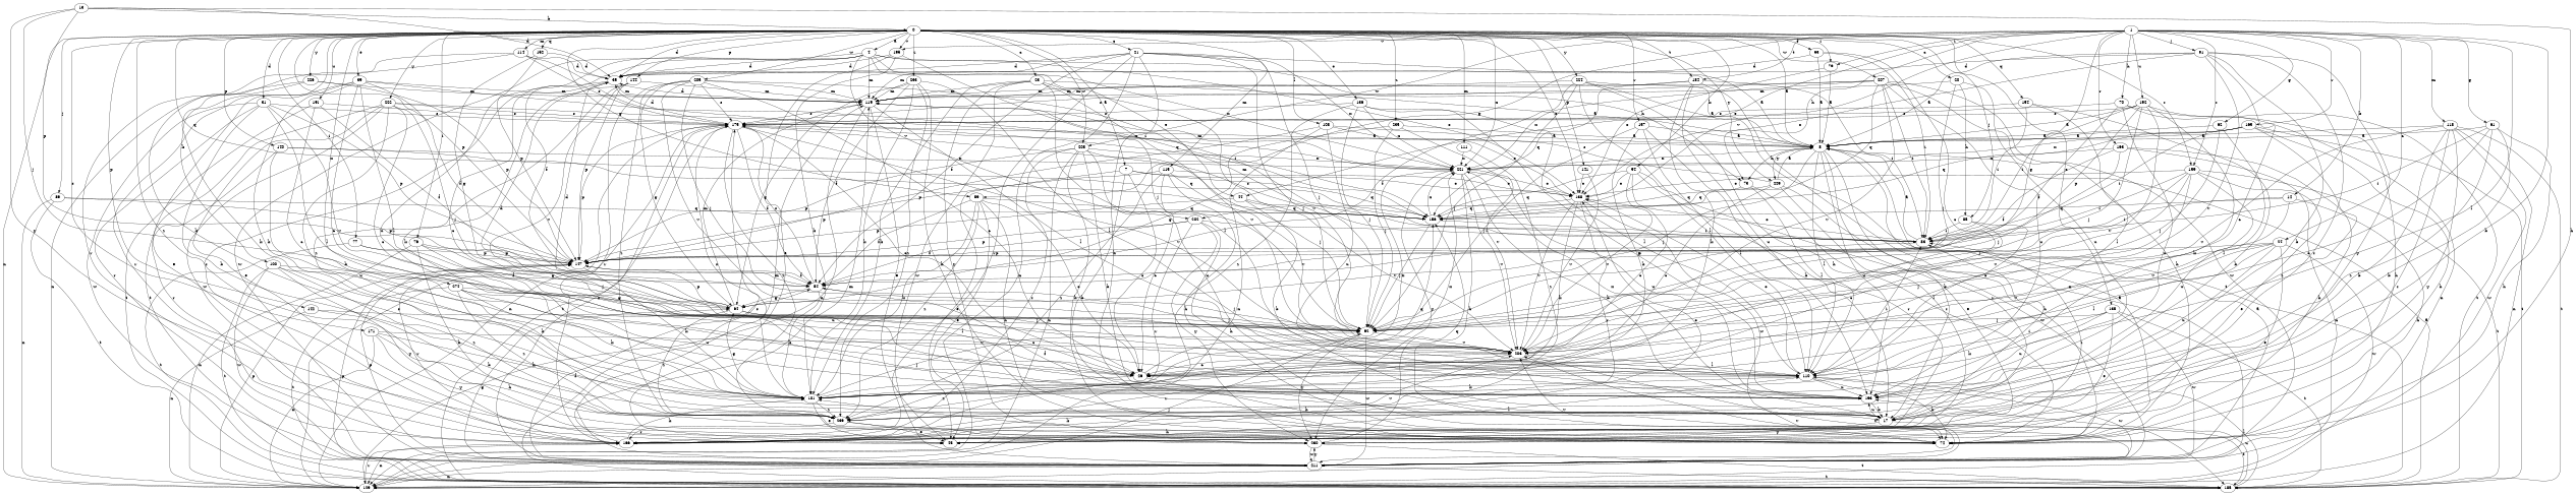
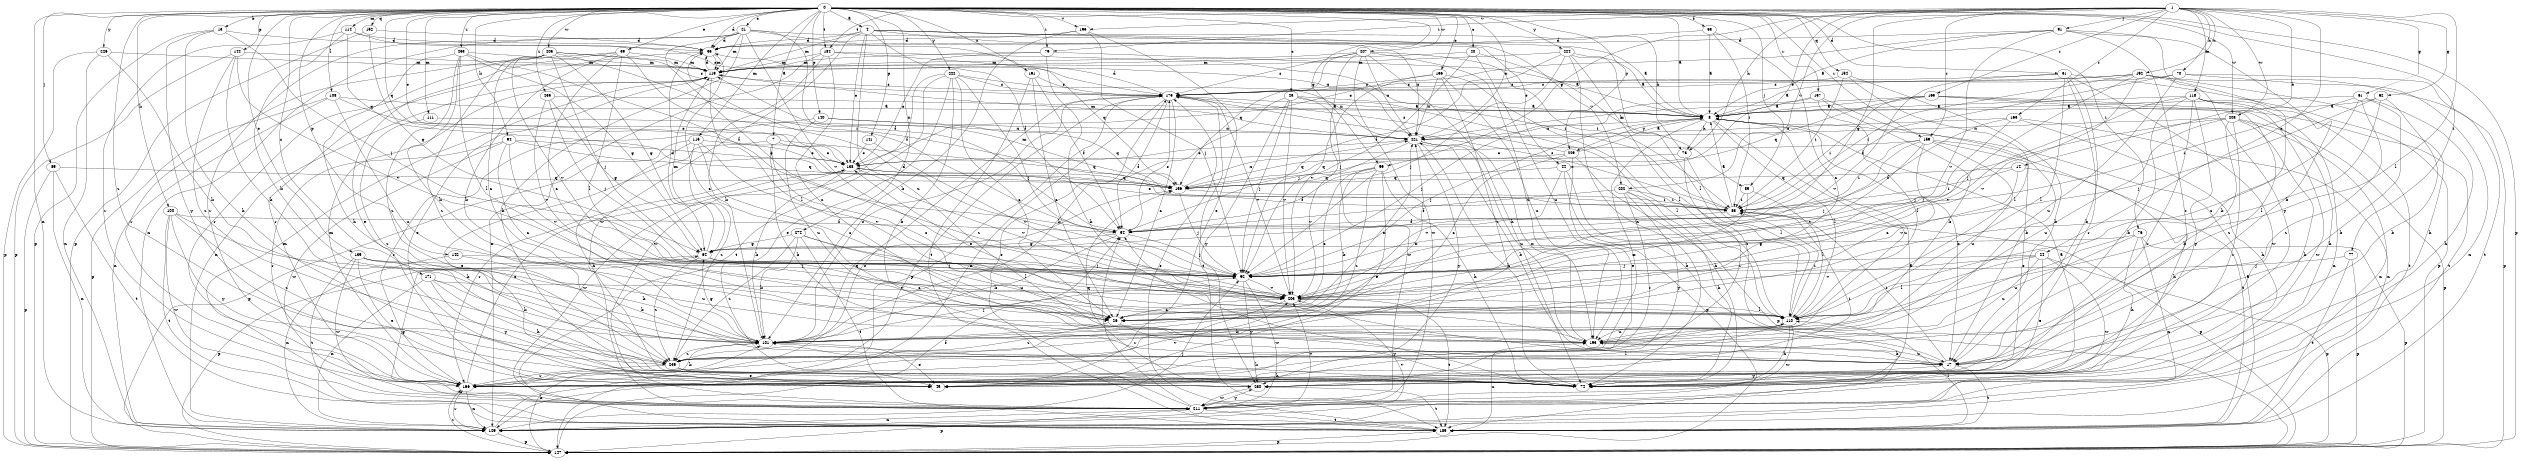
  strict digraph {
    0
    4
    7
    8
    13
    20
    21
    23
    31
    35
    39
    53
    59
    76
    77
    79
    85
    89
    94
    100
    108
    111
    114
    115
    129
    135
    136
    138
    140
    141
    142
    144
    147
    152
    154
    156
    157
    159
    171
    184
    191
    195
    205
    207
    208
    n46 [label=274]
    221
    222
    224
    226
    229
    233
    235
    239
    1
    14
    17
    24
    44
    61
    62
    64
    70
    73
    91
    110
    118
    163
    165
    192
    202
    54
    119
    193
    211
    26
    45
    92
    166
    74
    230
    203
    101
    175
    83
    185
    0 -> 4 [label=a]
    0 -> 7 [label=a]
    0 -> 8 [label=a]
-   13 -> 0 [label=b]
+   0 -> 13 [label=b]
    0 -> 20 [label=c]
    0 -> 21 [label=c]
    0 -> 23 [label=c]
    0 -> 31 [label=d]
    0 -> 35 [label=d]
    0 -> 39 [label=e]
    0 -> 53 [label=f]
    0 -> 59 [label=g]
    0 -> 76 [label=i]
    0 -> 77 [label=i]
    0 -> 79 [label=i]
    0 -> 85 [label=j]
    0 -> 89 [label=j]
    0 -> 94 [label=k]
    0 -> 100 [label=k]
    0 -> 108 [label=l]
    0 -> 111 [label=m]
    0 -> 114 [label=m]
    0 -> 115 [label=m]
    0 -> 129 [label=n]
    0 -> 135 [label=o]
    0 -> 136 [label=o]
    0 -> 138 [label=o]
    0 -> 140 [label=p]
    0 -> 141 [label=p]
    0 -> 142 [label=p]
    0 -> 144 [label=p]
    0 -> 147 [label=p]
    0 -> 152 [label=q]
    0 -> 154 [label=q]
    0 -> 156 [label=q]
    0 -> 157 [label=r]
    0 -> 159 [label=r]
    0 -> 171 [label=s]
    0 -> 184 [label=t]
    0 -> 191 [label=u]
    0 -> 195 [label=v]
    0 -> 205 [label=w]
    0 -> 207 [label=w]
    0 -> 208 [label=w]
    0 -> n46 [label=x]
    0 -> 221 [label=x]
    0 -> 222 [label=y]
    0 -> 224 [label=y]
    0 -> 226 [label=y]
    0 -> 229 [label=y]
    0 -> 233 [label=z]
    0 -> 235 [label=z]
    0 -> 239 [label=z]
    4 -> 35 [label=d]
    4 -> 138 [label=o]
    4 -> 221 [label=x]
    4 -> 44 [label=e]
    4 -> 73 [label=h]
    4 -> 202 [label=v]
    4 -> 54 [label=f]
    4 -> 119 [label=m]
    4 -> 193 [label=u]
    4 -> 211 [label=w]
    7 -> 138 [label=o]
    7 -> 156 [label=q]
    7 -> 17 [label=b]
    7 -> 26 [label=c]
    7 -> 45 [label=e]
    8 -> 221 [label=x]
    8 -> 229 [label=y]
    8 -> 17 [label=b]
    8 -> 73 [label=h]
    8 -> 110 [label=l]
    8 -> 193 [label=u]
    8 -> 92 [label=j]
    8 -> 166 [label=r]
    13 -> 35 [label=d]
    13 -> 147 [label=p]
    13 -> 92 [label=j]
    13 -> 74 [label=h]
    13 -> 230 [label=y]
    20 -> 85 [label=h]
    20 -> 119 [label=m]
    20 -> 193 [label=u]
    20 -> 92 [label=j]
    21 -> 8 [label=a]
    21 -> 35 [label=d]
    21 -> 129 [label=n]
    21 -> 221 [label=x]
    21 -> 54 [label=f]
    21 -> 119 [label=m]
    21 -> 92 [label=j]
    21 -> 166 [label=r]
    21 -> 74 [label=h]
    21 -> 203 [label=v]
    23 -> 8 [label=a]
    23 -> 110 [label=l]
    23 -> 211 [label=w]
    23 -> 92 [label=j]
    23 -> 230 [label=y]
    23 -> 203 [label=v]
    23 -> 101 [label=k]
    31 -> 147 [label=p]
    31 -> 17 [label=b]
    31 -> 110 [label=l]
    31 -> 211 [label=w]
    31 -> 166 [label=r]
    31 -> 203 [label=v]
    31 -> 175 [label=s]
    35 -> 119 [label=m]
    35 -> 26 [label=c]
    35 -> 166 [label=r]
-   39 -> 156 [label=q]
    39 -> 110 [label=l]
    39 -> 54 [label=f]
    39 -> 119 [label=m]
    39 -> 26 [label=c]
    39 -> 45 [label=e]
    39 -> 166 [label=r]
    39 -> 101 [label=k]
    53 -> 8 [label=a]
    53 -> 35 [label=d]
    53 -> 26 [label=c]
    53 -> 83 [label=i]
    59 -> 156 [label=q]
    59 -> 239 [label=z]
    59 -> 54 [label=f]
    59 -> 26 [label=c]
    59 -> 45 [label=e]
    59 -> 74 [label=h]
    59 -> 101 [label=k]
    76 -> 129 [label=n]
    76 -> 147 [label=p]
    76 -> 64 [label=g]
    76 -> 193 [label=u]
    76 -> 74 [label=h]
    77 -> 147 [label=p]
    77 -> 92 [label=j]
    77 -> 185 [label=t]
    79 -> 8 [label=a]
    79 -> 138 [label=o]
-   23 -> 119 [label=m]
+   79 -> 119 [label=m]
+   79 -> 74 [label=h]
    85 -> 110 [label=l]
    85 -> 26 [label=c]
    85 -> 83 [label=i]
    89 -> 129 [label=n]
    89 -> 147 [label=p]
    89 -> 156 [label=q]
    89 -> 185 [label=t]
    94 -> 138 [label=o]
    94 -> 156 [label=q]
    94 -> 211 [label=w]
    94 -> 26 [label=c]
    94 -> 166 [label=r]
    94 -> 203 [label=v]
    100 -> 239 [label=z]
    100 -> 54 [label=f]
    100 -> 211 [label=w]
    100 -> 230 [label=y]
    100 -> 101 [label=k]
    100 -> 185 [label=t]
    108 -> 8 [label=a]
    108 -> 129 [label=n]
    108 -> 138 [label=o]
    108 -> 147 [label=p]
    108 -> 193 [label=u]
    111 -> 221 [label=x]
    111 -> 239 [label=z]
    114 -> 35 [label=d]
-   114 -> 156 [label=i]
+   114 -> 156 [label=q]
    114 -> 166 [label=r]
    114 -> 101 [label=k]
    114 -> 175 [label=s]
    115 -> 138 [label=o]
    115 -> 147 [label=p]
    115 -> 239 [label=z]
    115 -> 26 [label=c]
    115 -> 74 [label=h]
    115 -> 203 [label=v]
    129 -> 147 [label=p]
    129 -> 92 [label=j]
    129 -> 166 [label=r]
    129 -> 203 [label=v]
    129 -> 175 [label=s]
    135 -> 193 [label=u]
    135 -> 211 [label=w]
    135 -> 45 [label=e]
    135 -> 92 [label=j]
    135 -> 101 [label=k]
    135 -> 185 [label=t]
    136 -> 221 [label=x]
    136 -> 239 [label=z]
    136 -> 110 [label=l]
    136 -> 193 [label=u]
    136 -> 92 [label=j]
    136 -> 175 [label=s]
    138 -> 156 [label=q]
    138 -> 211 [label=w]
    138 -> 166 [label=r]
    138 -> 203 [label=v]
    138 -> 101 [label=k]
    140 -> 156 [label=q]
    140 -> 221 [label=x]
    140 -> 193 [label=u]
    140 -> 166 [label=r]
    141 -> 138 [label=o]
    141 -> 203 [label=v]
    142 -> 129 [label=n]
    142 -> 17 [label=b]
    142 -> 92 [label=j]
    144 -> 147 [label=p]
    144 -> 239 [label=z]
    144 -> 119 [label=m]
    144 -> 203 [label=v]
    144 -> 101 [label=k]
    147 -> 54 [label=f]
    147 -> 166 [label=r]
    147 -> 101 [label=k]
    152 -> 35 [label=d]
    152 -> 147 [label=p]
    152 -> 64 [label=g]
    154 -> 17 [label=b]
    154 -> 110 [label=l]
    154 -> 175 [label=s]
    154 -> 83 [label=i]
    156 -> 221 [label=x]
    156 -> 92 [label=j]
    156 -> 83 [label=i]
    157 -> 8 [label=a]
    157 -> 17 [label=b]
    157 -> 110 [label=l]
    157 -> 92 [label=j]
    157 -> 101 [label=k]
    159 -> 138 [label=o]
    159 -> 193 [label=u]
    159 -> 26 [label=c]
    159 -> 45 [label=e]
    159 -> 92 [label=j]
    159 -> 203 [label=v]
    159 -> 83 [label=i]
    159 -> 185 [label=t]
    171 -> 129 [label=n]
    171 -> 74 [label=h]
    171 -> 230 [label=y]
    171 -> 203 [label=v]
    171 -> 101 [label=k]
    184 -> 129 [label=n]
    184 -> 156 [label=q]
    184 -> 119 [label=m]
    184 -> 193 [label=u]
    184 -> 101 [label=k]
    184 -> 83 [label=i]
    191 -> 54 [label=f]
    191 -> 26 [label=c]
    191 -> 175 [label=s]
    191 -> 185 [label=t]
    195 -> 35 [label=d]
    195 -> 45 [label=e]
    195 -> 92 [label=j]
    195 -> 101 [label=k]
    205 -> 239 [label=z]
    205 -> 64 [label=g]
    205 -> 119 [label=m]
    205 -> 26 [label=c]
    205 -> 92 [label=j]
    205 -> 166 [label=r]
    205 -> 203 [label=v]
    205 -> 175 [label=s]
    205 -> 83 [label=i]
    207 -> 156 [label=q]
    207 -> 221 [label=x]
    207 -> 119 [label=m]
    207 -> 193 [label=u]
    207 -> 211 [label=w]
    207 -> 74 [label=h]
    207 -> 203 [label=v]
    207 -> 175 [label=s]
    207 -> 83 [label=i]
    208 -> 129 [label=n]
    208 -> 147 [label=p]
    208 -> 221 [label=x]
    208 -> 17 [label=b]
    208 -> 193 [label=u]
    208 -> 92 [label=j]
    208 -> 166 [label=r]
    208 -> 74 [label=h]
    n46 -> 239 [label=z]
    n46 -> 64 [label=g]
    n46 -> 110 [label=l]
    n46 -> 193 [label=u]
    n46 -> 101 [label=k]
    n46 -> 185 [label=t]
    221 -> 138 [label=o]
    221 -> 17 [label=b]
    221 -> 119 [label=m]
    221 -> 193 [label=u]
    221 -> 74 [label=h]
    221 -> 230 [label=y]
    221 -> 203 [label=v]
    222 -> 221 [label=x]
    222 -> 17 [label=b]
    222 -> 211 [label=w]
    222 -> 26 [label=c]
    222 -> 45 [label=e]
    222 -> 92 [label=j]
    222 -> 175 [label=s]
    222 -> 185 [label=t]
    224 -> 8 [label=a]
    224 -> 110 [label=l]
    224 -> 54 [label=f]
    224 -> 119 [label=m]
    224 -> 92 [label=j]
    224 -> 74 [label=h]
    224 -> 185 [label=t]
    226 -> 129 [label=n]
    226 -> 147 [label=p]
    226 -> 119 [label=m]
    226 -> 101 [label=k]
    229 -> 8 [label=a]
    229 -> 156 [label=q]
    229 -> 26 [label=c]
    229 -> 45 [label=e]
    229 -> 74 [label=h]
    229 -> 175 [label=s]
    233 -> 239 [label=z]
    233 -> 64 [label=g]
    233 -> 110 [label=l]
    233 -> 54 [label=f]
    233 -> 119 [label=m]
    233 -> 74 [label=h]
    233 -> 101 [label=k]
    235 -> 8 [label=a]
    235 -> 64 [label=g]
    235 -> 92 [label=j]
    235 -> 203 [label=v]
    239 -> 45 [label=e]
    239 -> 166 [label=r]
    239 -> 74 [label=h]
    1 -> 59 [label=g]
    1 -> 79 [label=i]
    1 -> 159 [label=r]
    1 -> 184 [label=t]
    1 -> 195 [label=v]
    1 -> 208 [label=w]
    1 -> 14 [label=b]
-   1 -> 17 [label=b]
+   62 -> 17 [label=b]
    1 -> 24 [label=c]
    1 -> 44 [label=e]
    1 -> 61 [label=g]
    1 -> 62 [label=g]
    1 -> 64 [label=g]
    1 -> 70 [label=h]
    1 -> 73 [label=h]
    1 -> 91 [label=j]
    1 -> 110 [label=l]
    1 -> 118 [label=m]
    1 -> 163 [label=r]
    1 -> 165 [label=r]
    1 -> 192 [label=u]
    1 -> 202 [label=v]
    14 -> 156 [label=q]
    14 -> 74 [label=h]
    14 -> 203 [label=v]
    14 -> 83 [label=i]
    17 -> 54 [label=f]
    17 -> 193 [label=u]
    17 -> 230 [label=y]
    17 -> 83 [label=i]
    17 -> 185 [label=t]
    24 -> 147 [label=p]
    24 -> 110 [label=l]
    24 -> 193 [label=u]
    24 -> 211 [label=w]
    24 -> 45 [label=e]
    24 -> 92 [label=j]
    24 -> 203 [label=v]
    44 -> 147 [label=p]
    44 -> 156 [label=q]
    44 -> 17 [label=b]
    44 -> 203 [label=v]
    61 -> 8 [label=a]
    61 -> 239 [label=z]
    61 -> 17 [label=b]
    61 -> 26 [label=c]
    61 -> 74 [label=h]
    61 -> 83 [label=i]
    62 -> 8 [label=a]
    62 -> 110 [label=l]
    62 -> 92 [label=j]
    64 -> 35 [label=d]
    64 -> 147 [label=p]
    64 -> 239 [label=z]
    64 -> 119 [label=m]
    64 -> 26 [label=c]
    64 -> 92 [label=j]
    70 -> 129 [label=n]
    70 -> 54 [label=f]
    70 -> 193 [label=u]
    70 -> 175 [label=s]
    70 -> 185 [label=t]
    73 -> 156 [label=q]
    73 -> 110 [label=l]
    73 -> 166 [label=r]
    91 -> 8 [label=a]
    91 -> 35 [label=d]
    91 -> 138 [label=o]
    91 -> 17 [label=b]
-   91 -> 26 [label=c]
    91 -> 166 [label=r]
    91 -> 230 [label=y]
    91 -> 203 [label=v]
    110 -> 138 [label=o]
    110 -> 193 [label=u]
    110 -> 211 [label=w]
    110 -> 74 [label=h]
    110 -> 101 [label=k]
    110 -> 83 [label=i]
    118 -> 8 [label=a]
    118 -> 129 [label=n]
    118 -> 17 [label=b]
    118 -> 211 [label=w]
    118 -> 166 [label=r]
    118 -> 230 [label=y]
    118 -> 203 [label=v]
    118 -> 185 [label=t]
    163 -> 129 [label=n]
    163 -> 221 [label=x]
    163 -> 54 [label=f]
    163 -> 92 [label=j]
    163 -> 74 [label=h]
    165 -> 8 [label=a]
    165 -> 156 [label=q]
    165 -> 221 [label=x]
    165 -> 239 [label=z]
    165 -> 74 [label=h]
    165 -> 83 [label=i]
    165 -> 185 [label=t]
    192 -> 8 [label=a]
    192 -> 147 [label=p]
    192 -> 92 [label=j]
    192 -> 74 [label=h]
    192 -> 203 [label=v]
    192 -> 101 [label=k]
    192 -> 175 [label=s]
    192 -> 83 [label=i]
    202 -> 147 [label=p]
    202 -> 54 [label=f]
    202 -> 166 [label=r]
    202 -> 74 [label=h]
    202 -> 230 [label=y]
    202 -> 83 [label=i]
    54 -> 64 [label=g]
    54 -> 92 [label=j]
    54 -> 101 [label=k]
    54 -> 175 [label=s]
    119 -> 35 [label=d]
    119 -> 129 [label=n]
    119 -> 110 [label=l]
    119 -> 45 [label=e]
    119 -> 175 [label=s]
    193 -> 221 [label=x]
    193 -> 17 [label=b]
    211 -> 8 [label=a]
    211 -> 129 [label=n]
    211 -> 147 [label=p]
    211 -> 64 [label=g]
    211 -> 54 [label=f]
    211 -> 119 [label=m]
    211 -> 230 [label=y]
    211 -> 203 [label=v]
    211 -> 175 [label=s]
    211 -> 185 [label=t]
    26 -> 221 [label=x]
    26 -> 239 [label=z]
-   26 -> 74 [label=h]
+   26 -> 74 [label=y]
    45 -> 110 [label=l]
    45 -> 83 [label=i]
    92 -> 35 [label=d]
    92 -> 211 [label=w]
    92 -> 230 [label=y]
    92 -> 203 [label=v]
    166 -> 129 [label=n]
    166 -> 138 [label=o]
    166 -> 119 [label=m]
    166 -> 203 [label=v]
    166 -> 101 [label=k]
    74 -> 8 [label=a]
    74 -> 101 [label=k]
    230 -> 156 [label=q]
    230 -> 211 [label=w]
    230 -> 185 [label=t]
    203 -> 110 [label=l]
    203 -> 26 [label=c]
    203 -> 166 [label=r]
    203 -> 185 [label=t]
    101 -> 156 [label=q]
    101 -> 221 [label=x]
    101 -> 239 [label=z]
    101 -> 64 [label=g]
    101 -> 45 [label=e]
    101 -> 92 [label=j]
    101 -> 175 [label=s]
    175 -> 8 [label=a]
    175 -> 35 [label=d]
    175 -> 129 [label=n]
    175 -> 147 [label=p]
    175 -> 239 [label=z]
    175 -> 54 [label=f]
    175 -> 26 [label=c]
    175 -> 203 [label=v]
    175 -> 185 [label=t]
    83 -> 8 [label=a]
    83 -> 138 [label=o]
    83 -> 147 [label=p]
+   83 -> 54 [label=f]
    83 -> 119 [label=m]
    83 -> 175 [label=s]
    185 -> 8 [label=a]
    185 -> 147 [label=p]
    185 -> 110 [label=l]
    185 -> 193 [label=u]
    185 -> 175 [label=s]
  }
